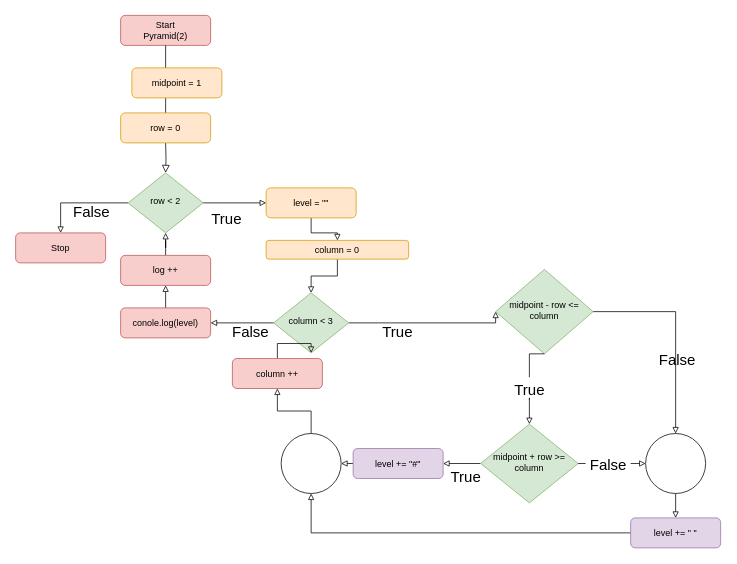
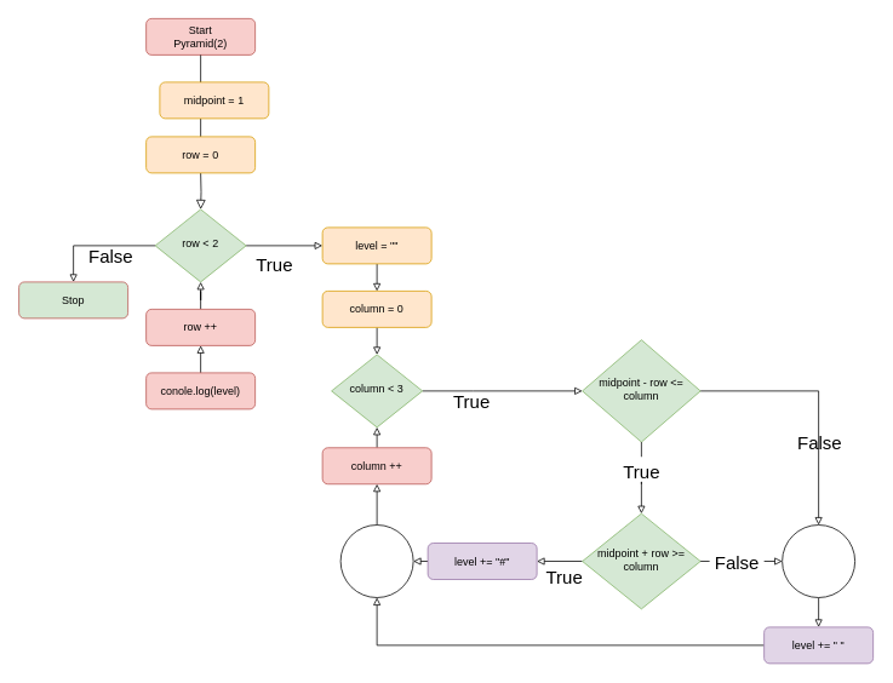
  <mxCell id="0" />
  <mxCell id="1" parent="0" />
  <mxCell id="2" value="" style="rounded=0;html=1;jettySize=auto;orthogonalLoop=1;fontSize=11;endArrow=block;endFill=0;endSize=8;strokeWidth=1;shadow=0;labelBackgroundColor=none;edgeStyle=orthogonalEdgeStyle;startArrow=none;" parent="1" target="8" edge="1"><mxGeometry relative="1" as="geometry"><mxPoint x="220" y="190" as="sourcePoint" /></mxGeometry></mxCell>
  <mxCell id="3" value="Start&lt;br&gt;Pyramid(2)" style="rounded=1;whiteSpace=wrap;html=1;fontSize=12;glass=0;strokeWidth=1;shadow=0;fillColor=#f8cecc;strokeColor=#b85450;" parent="1" vertex="1"><mxGeometry x="160" y="20" width="120" height="40" as="geometry" /></mxCell>
  <mxCell id="4" style="edgeStyle=orthogonalEdgeStyle;rounded=0;orthogonalLoop=1;jettySize=auto;html=1;exitX=0;exitY=0.5;exitDx=0;exitDy=0;entryX=0.5;entryY=0;entryDx=0;entryDy=0;fontSize=13;endArrow=block;endFill=0;" parent="1" source="8" target="14" edge="1"><mxGeometry relative="1" as="geometry"><Array as="points"><mxPoint x="80" y="270" /></Array></mxGeometry></mxCell>
  <mxCell id="5" value="False" style="edgeLabel;html=1;align=center;verticalAlign=middle;resizable=0;points=[];fontSize=20;labelBackgroundColor=none;" parent="4" vertex="1" connectable="0"><mxGeometry x="-0.077" relative="1" as="geometry"><mxPoint x="10" y="10" as="offset" /></mxGeometry></mxCell>
  <mxCell id="6" style="edgeStyle=orthogonalEdgeStyle;rounded=0;orthogonalLoop=1;jettySize=auto;html=1;exitX=1;exitY=0.5;exitDx=0;exitDy=0;entryX=0;entryY=0.5;entryDx=0;entryDy=0;fontSize=20;endArrow=block;endFill=0;verticalAlign=middle;" parent="1" source="8" target="10" edge="1"><mxGeometry relative="1" as="geometry" /></mxCell>
  <mxCell id="7" value="True" style="edgeLabel;html=1;align=center;verticalAlign=middle;resizable=0;points=[];fontSize=20;labelBackgroundColor=none;" parent="6" vertex="1" connectable="0"><mxGeometry x="-0.105" y="2" relative="1" as="geometry"><mxPoint x="-8" y="22" as="offset" /></mxGeometry></mxCell>
  <mxCell id="8" value="row &amp;lt; 2" style="rhombus;whiteSpace=wrap;html=1;shadow=0;fontFamily=Helvetica;fontSize=12;align=center;strokeWidth=1;spacing=6;spacingTop=-4;fillColor=#d5e8d4;strokeColor=#82b366;" parent="1" vertex="1"><mxGeometry x="170" y="230" width="100" height="80" as="geometry" /></mxCell>
  <mxCell id="9" style="edgeStyle=orthogonalEdgeStyle;rounded=0;orthogonalLoop=1;jettySize=auto;html=1;exitX=0.5;exitY=1;exitDx=0;exitDy=0;entryX=0.5;entryY=0;entryDx=0;entryDy=0;fontSize=12;fontColor=#660066;endArrow=block;endFill=0;verticalAlign=middle;" parent="1" source="10" target="16" edge="1"><mxGeometry relative="1" as="geometry" /></mxCell>
  <mxCell id="10" value="level = &quot;&quot;" style="rounded=1;whiteSpace=wrap;html=1;fontSize=12;glass=0;strokeWidth=1;shadow=0;fillColor=#ffe6cc;strokeColor=#d79b00;" parent="1" vertex="1"><mxGeometry x="354" y="250" width="120" height="40" as="geometry" /></mxCell>
  <mxCell id="11" value="" style="rounded=0;html=1;jettySize=auto;orthogonalLoop=1;fontSize=11;endArrow=none;endFill=0;endSize=8;strokeWidth=1;shadow=0;labelBackgroundColor=none;edgeStyle=orthogonalEdgeStyle;" parent="1" source="3" edge="1"><mxGeometry relative="1" as="geometry"><mxPoint x="220" y="60" as="sourcePoint" /><mxPoint x="220" y="150" as="targetPoint" /></mxGeometry></mxCell>
  <mxCell id="12" value="midpoint = 1" style="rounded=1;whiteSpace=wrap;html=1;fontSize=12;glass=0;strokeWidth=1;shadow=0;fillColor=#ffe6cc;strokeColor=#d79b00;" parent="1" vertex="1"><mxGeometry x="175" y="90" width="120" height="40" as="geometry" /></mxCell>
  <mxCell id="13" value="row = 0" style="rounded=1;whiteSpace=wrap;html=1;fontSize=12;glass=0;strokeWidth=1;shadow=0;fillColor=#ffe6cc;strokeColor=#d79b00;" parent="1" vertex="1"><mxGeometry x="160" y="150" width="120" height="40" as="geometry" /></mxCell>
- <mxCell id="14" value="Stop" style="rounded=1;whiteSpace=wrap;html=1;fontSize=12;glass=0;strokeWidth=1;shadow=0;fillColor=#f8cecc;strokeColor=#b85450;" parent="1" vertex="1"><mxGeometry x="20" y="310" width="120" height="40" as="geometry" /></mxCell>
+ <mxCell id="14" value="Stop" style="rounded=1;whiteSpace=wrap;html=1;fontSize=12;glass=0;strokeWidth=1;shadow=0;fillColor=#d5e8d4;strokeColor=#b85450;" parent="1" vertex="1"><mxGeometry x="20" y="310" width="120" height="40" as="geometry" /></mxCell>
  <mxCell id="15" style="edgeStyle=orthogonalEdgeStyle;rounded=0;orthogonalLoop=1;jettySize=auto;html=1;exitX=0.5;exitY=1;exitDx=0;exitDy=0;entryX=0.5;entryY=0;entryDx=0;entryDy=0;fontSize=20;endArrow=block;endFill=0;verticalAlign=middle;" parent="1" source="16" target="21" edge="1"><mxGeometry relative="1" as="geometry" /></mxCell>
- <mxCell id="16" value="column = 0" style="rounded=1;whiteSpace=wrap;html=1;fontSize=12;glass=0;strokeWidth=1;shadow=0;fillColor=#ffe6cc;strokeColor=#d79b00;" parent="1" vertex="1"><mxGeometry x="354" y="320" width="190" height="25" as="geometry" /></mxCell>
- <mxCell id="17" style="edgeStyle=orthogonalEdgeStyle;rounded=0;orthogonalLoop=1;jettySize=auto;html=1;exitX=0;exitY=0.5;exitDx=0;exitDy=0;fontSize=12;fontColor=#000000;endArrow=block;endFill=0;verticalAlign=middle;entryX=1;entryY=0.5;entryDx=0;entryDy=0;" parent="1" source="21" target="45" edge="1"><mxGeometry relative="1" as="geometry"><mxPoint x="310" y="430" as="targetPoint" /></mxGeometry></mxCell>
- <mxCell id="18" value="False" style="edgeLabel;html=1;align=center;verticalAlign=middle;resizable=0;points=[];fontSize=20;fontColor=#000000;labelBackgroundColor=none;" parent="17" vertex="1" connectable="0"><mxGeometry x="-0.25" y="-1" relative="1" as="geometry"><mxPoint y="11" as="offset" /></mxGeometry></mxCell>
+ <mxCell id="16" value="column = 0" style="rounded=1;whiteSpace=wrap;html=1;fontSize=12;glass=0;strokeWidth=1;shadow=0;fillColor=#ffe6cc;strokeColor=#d79b00;" parent="1" vertex="1"><mxGeometry x="354" y="320" width="120" height="40" as="geometry" /></mxCell>
  <mxCell id="19" style="edgeStyle=orthogonalEdgeStyle;rounded=0;orthogonalLoop=1;jettySize=auto;html=1;exitX=1;exitY=0.5;exitDx=0;exitDy=0;entryX=0;entryY=0.5;entryDx=0;entryDy=0;fontSize=20;fontColor=#000000;endArrow=block;endFill=0;verticalAlign=middle;" parent="1" source="21" target="27" edge="1"><mxGeometry relative="1" as="geometry"><Array as="points"><mxPoint x="520" y="430" /><mxPoint x="520" y="430" /></Array></mxGeometry></mxCell>
  <mxCell id="20" value="True" style="edgeLabel;html=1;align=center;verticalAlign=middle;resizable=0;points=[];fontSize=20;fontColor=#000000;labelBackgroundColor=none;" parent="19" vertex="1" connectable="0"><mxGeometry x="-0.398" y="-1" relative="1" as="geometry"><mxPoint y="9" as="offset" /></mxGeometry></mxCell>
  <mxCell id="21" value="column &amp;lt; 3" style="rhombus;whiteSpace=wrap;html=1;shadow=0;fontFamily=Helvetica;fontSize=12;align=center;strokeWidth=1;spacing=6;spacingTop=-4;fillColor=#d5e8d4;strokeColor=#82b366;" parent="1" vertex="1"><mxGeometry x="364" y="390" width="100" height="80" as="geometry" /></mxCell>
  <mxCell id="22" style="edgeStyle=orthogonalEdgeStyle;rounded=0;orthogonalLoop=1;jettySize=auto;html=1;exitX=0.5;exitY=0;exitDx=0;exitDy=0;fontSize=20;fontColor=#000000;endArrow=block;endFill=0;verticalAlign=middle;" parent="1" source="23" target="8" edge="1"><mxGeometry relative="1" as="geometry" /></mxCell>
- <mxCell id="23" value="log ++" style="rounded=1;whiteSpace=wrap;html=1;fontSize=12;glass=0;strokeWidth=1;shadow=0;fillColor=#f8cecc;strokeColor=#b85450;" parent="1" vertex="1"><mxGeometry x="160" y="340" width="120" height="40" as="geometry" /></mxCell>
+ <mxCell id="23" value="row ++" style="rounded=1;whiteSpace=wrap;html=1;fontSize=12;glass=0;strokeWidth=1;shadow=0;fillColor=#f8cecc;strokeColor=#b85450;" parent="1" vertex="1"><mxGeometry x="160" y="340" width="120" height="40" as="geometry" /></mxCell>
  <mxCell id="24" style="edgeStyle=orthogonalEdgeStyle;rounded=0;orthogonalLoop=1;jettySize=auto;html=1;exitX=1;exitY=0.5;exitDx=0;exitDy=0;fontSize=12;fontColor=#000000;endArrow=block;endFill=0;verticalAlign=middle;entryX=0.5;entryY=0;entryDx=0;entryDy=0;" parent="1" source="27" target="36" edge="1"><mxGeometry relative="1" as="geometry"><mxPoint x="850" y="540" as="targetPoint" /></mxGeometry></mxCell>
  <mxCell id="25" value="False" style="edgeLabel;html=1;align=center;verticalAlign=middle;resizable=0;points=[];fontSize=20;fontColor=#000000;labelBackgroundColor=none;" parent="24" vertex="1" connectable="0"><mxGeometry x="-0.105" y="-5" relative="1" as="geometry"><mxPoint x="6" y="51" as="offset" /></mxGeometry></mxCell>
  <mxCell id="26" style="edgeStyle=orthogonalEdgeStyle;rounded=0;orthogonalLoop=1;jettySize=auto;html=1;exitX=0.5;exitY=1;exitDx=0;exitDy=0;entryX=0.5;entryY=0;entryDx=0;entryDy=0;fontSize=20;fontColor=#000000;endArrow=block;endFill=0;verticalAlign=middle;startArrow=none;" parent="1" source="46" target="30" edge="1"><mxGeometry relative="1" as="geometry"><Array as="points"><mxPoint x="705" y="530" /><mxPoint x="705" y="530" /></Array></mxGeometry></mxCell>
- <mxCell id="27" value="midpoint - row &amp;lt;= column" style="rhombus;whiteSpace=wrap;html=1;shadow=0;fontFamily=Helvetica;fontSize=12;align=center;strokeWidth=1;spacing=6;spacingTop=-4;fillColor=#d5e8d4;strokeColor=#82b366;verticalAlign=middle;" parent="1" vertex="1"><mxGeometry x="660" y="358.75" width="130" height="112.5" as="geometry" /></mxCell>
+ <mxCell id="27" value="midpoint - row &amp;lt;= column" style="rhombus;whiteSpace=wrap;html=1;shadow=0;fontFamily=Helvetica;fontSize=12;align=center;strokeWidth=1;spacing=6;spacingTop=-4;fillColor=#d5e8d4;strokeColor=#82b366;verticalAlign=middle;" parent="1" vertex="1"><mxGeometry x="640" y="373.75" width="130" height="112.5" as="geometry" /></mxCell>
  <mxCell id="28" style="edgeStyle=orthogonalEdgeStyle;rounded=0;orthogonalLoop=1;jettySize=auto;html=1;exitX=1;exitY=0.5;exitDx=0;exitDy=0;fontSize=12;fontColor=#000000;endArrow=block;endFill=0;verticalAlign=middle;entryX=0;entryY=0.5;entryDx=0;entryDy=0;startArrow=none;" parent="1" source="39" target="36" edge="1"><mxGeometry relative="1" as="geometry"><mxPoint x="820" y="593" as="targetPoint" /></mxGeometry></mxCell>
  <mxCell id="29" style="edgeStyle=orthogonalEdgeStyle;rounded=0;orthogonalLoop=1;jettySize=auto;html=1;exitX=0;exitY=0.5;exitDx=0;exitDy=0;entryX=1;entryY=0.5;entryDx=0;entryDy=0;fontSize=20;fontColor=#000000;endArrow=block;endFill=0;verticalAlign=middle;" parent="1" source="30" target="34" edge="1"><mxGeometry relative="1" as="geometry" /></mxCell>
  <mxCell id="30" value="midpoint + row &amp;gt;= column" style="rhombus;whiteSpace=wrap;html=1;shadow=0;fontFamily=Helvetica;fontSize=12;align=center;strokeWidth=1;spacing=6;spacingTop=-4;fillColor=#d5e8d4;strokeColor=#82b366;verticalAlign=middle;" parent="1" vertex="1"><mxGeometry x="640" y="565" width="130" height="105" as="geometry" /></mxCell>
  <mxCell id="31" style="edgeStyle=orthogonalEdgeStyle;rounded=0;orthogonalLoop=1;jettySize=auto;html=1;exitX=0;exitY=0.5;exitDx=0;exitDy=0;fontSize=20;fontColor=#000000;endArrow=block;endFill=0;verticalAlign=middle;" parent="1" source="32" target="38" edge="1"><mxGeometry relative="1" as="geometry" /></mxCell>
  <mxCell id="32" value="level += &quot; &quot;" style="rounded=1;whiteSpace=wrap;html=1;fontSize=12;glass=0;strokeWidth=1;shadow=0;fillColor=#e1d5e7;strokeColor=#9673a6;" parent="1" vertex="1"><mxGeometry x="840" y="690" width="120" height="40" as="geometry" /></mxCell>
  <mxCell id="33" style="edgeStyle=orthogonalEdgeStyle;rounded=0;orthogonalLoop=1;jettySize=auto;html=1;exitX=0;exitY=0.5;exitDx=0;exitDy=0;entryX=1;entryY=0.5;entryDx=0;entryDy=0;fontSize=20;fontColor=#000000;endArrow=block;endFill=0;verticalAlign=middle;" parent="1" source="34" target="38" edge="1"><mxGeometry relative="1" as="geometry" /></mxCell>
  <mxCell id="34" value="level += &quot;#&quot;" style="rounded=1;whiteSpace=wrap;html=1;fontSize=12;glass=0;strokeWidth=1;shadow=0;fillColor=#e1d5e7;strokeColor=#9673a6;" parent="1" vertex="1"><mxGeometry x="470" y="597.5" width="120" height="40" as="geometry" /></mxCell>
  <mxCell id="35" style="edgeStyle=orthogonalEdgeStyle;rounded=0;orthogonalLoop=1;jettySize=auto;html=1;exitX=0.5;exitY=1;exitDx=0;exitDy=0;entryX=0.5;entryY=0;entryDx=0;entryDy=0;fontSize=20;fontColor=#000000;endArrow=block;endFill=0;verticalAlign=middle;" parent="1" source="36" target="32" edge="1"><mxGeometry relative="1" as="geometry" /></mxCell>
  <mxCell id="36" value="" style="ellipse;whiteSpace=wrap;html=1;aspect=fixed;fontSize=12;fontColor=#000000;align=center;verticalAlign=middle;" parent="1" vertex="1"><mxGeometry x="860" y="577.5" width="80" height="80" as="geometry" /></mxCell>
  <mxCell id="37" style="edgeStyle=orthogonalEdgeStyle;rounded=0;orthogonalLoop=1;jettySize=auto;html=1;exitX=0.5;exitY=0;exitDx=0;exitDy=0;entryX=0.5;entryY=1;entryDx=0;entryDy=0;fontSize=20;fontColor=#000000;endArrow=block;endFill=0;verticalAlign=middle;" parent="1" source="38" target="43" edge="1"><mxGeometry relative="1" as="geometry" /></mxCell>
  <mxCell id="38" value="" style="ellipse;whiteSpace=wrap;html=1;aspect=fixed;fontSize=12;fontColor=#000000;align=center;verticalAlign=middle;" parent="1" vertex="1"><mxGeometry x="374" y="577.5" width="80" height="80" as="geometry" /></mxCell>
  <mxCell id="39" value="False" style="text;html=1;align=center;verticalAlign=bottom;resizable=0;points=[];autosize=1;strokeColor=none;fillColor=none;fontSize=20;fontColor=#000000;" parent="1" vertex="1"><mxGeometry x="780" y="602.5" width="60" height="30" as="geometry" /></mxCell>
  <mxCell id="40" value="" style="edgeStyle=orthogonalEdgeStyle;rounded=0;orthogonalLoop=1;jettySize=auto;html=1;exitX=1;exitY=0.5;exitDx=0;exitDy=0;fontSize=12;fontColor=#000000;endArrow=none;endFill=0;verticalAlign=middle;entryX=0;entryY=0.5;entryDx=0;entryDy=0;" parent="1" source="30" target="39" edge="1"><mxGeometry relative="1" as="geometry"><mxPoint x="900" y="617.5" as="targetPoint" /><mxPoint x="770" y="617.5" as="sourcePoint" /></mxGeometry></mxCell>
  <mxCell id="41" value="True" style="text;html=1;align=center;verticalAlign=middle;resizable=0;points=[];autosize=1;strokeColor=none;fillColor=none;fontSize=20;fontColor=#000000;" parent="1" vertex="1"><mxGeometry x="590" y="620" width="60" height="30" as="geometry" /></mxCell>
  <mxCell id="42" style="edgeStyle=orthogonalEdgeStyle;rounded=0;orthogonalLoop=1;jettySize=auto;html=1;exitX=0.5;exitY=0;exitDx=0;exitDy=0;entryX=0.5;entryY=1;entryDx=0;entryDy=0;fontSize=20;fontColor=#000000;endArrow=block;endFill=0;verticalAlign=middle;" parent="1" source="43" target="21" edge="1"><mxGeometry relative="1" as="geometry" /></mxCell>
- <mxCell id="43" value="column ++" style="rounded=1;whiteSpace=wrap;html=1;fontSize=12;glass=0;strokeWidth=1;shadow=0;fillColor=#f8cecc;strokeColor=#b85450;" parent="1" vertex="1"><mxGeometry x="309" y="477.5" width="120" height="40" as="geometry" /></mxCell>
+ <mxCell id="43" value="column ++" style="rounded=1;whiteSpace=wrap;html=1;fontSize=12;glass=0;strokeWidth=1;shadow=0;fillColor=#f8cecc;strokeColor=#b85450;" parent="1" vertex="1"><mxGeometry x="354" y="492.5" width="120" height="40" as="geometry" /></mxCell>
  <mxCell id="44" style="edgeStyle=orthogonalEdgeStyle;rounded=0;orthogonalLoop=1;jettySize=auto;html=1;exitX=0.5;exitY=0;exitDx=0;exitDy=0;entryX=0.5;entryY=1;entryDx=0;entryDy=0;fontSize=20;fontColor=#000000;endArrow=block;endFill=0;verticalAlign=middle;" parent="1" source="45" target="23" edge="1"><mxGeometry relative="1" as="geometry" /></mxCell>
  <mxCell id="45" value="conole.log(level)" style="rounded=1;whiteSpace=wrap;html=1;fontSize=12;glass=0;strokeWidth=1;shadow=0;fillColor=#f8cecc;strokeColor=#b85450;" parent="1" vertex="1"><mxGeometry x="160" y="410" width="120" height="40" as="geometry" /></mxCell>
  <mxCell id="46" value="True" style="text;html=1;align=center;verticalAlign=middle;resizable=0;points=[];autosize=1;strokeColor=none;fillColor=none;fontSize=20;fontColor=#000000;" parent="1" vertex="1"><mxGeometry x="675" y="502.5" width="60" height="30" as="geometry" /></mxCell>
  <mxCell id="47" value="" style="edgeStyle=orthogonalEdgeStyle;rounded=0;orthogonalLoop=1;jettySize=auto;html=1;exitX=0.5;exitY=1;exitDx=0;exitDy=0;entryX=0.5;entryY=0;entryDx=0;entryDy=0;fontSize=20;fontColor=#000000;endArrow=none;endFill=0;verticalAlign=middle;" parent="1" source="27" target="46" edge="1"><mxGeometry relative="1" as="geometry"><mxPoint x="705" y="486.25" as="sourcePoint" /><mxPoint x="705" y="565" as="targetPoint" /><Array as="points" /></mxGeometry></mxCell>
